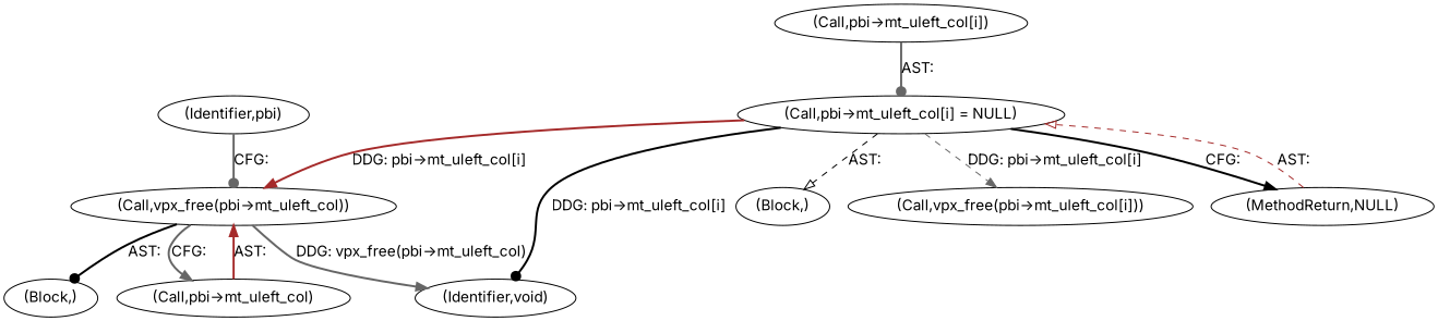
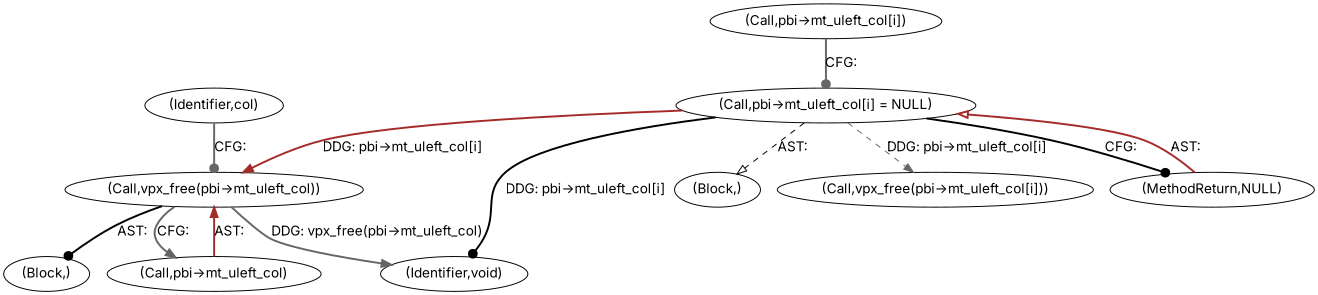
  digraph {
    fontname=Inter
    node [fontname=Inter]
    edge [arrowhead=dot color=gray40 fontname=Inter style=bold]
    n1 [label="(Call,vpx_free(pbi->mt_uleft_col))"]
    n2 [label="(Block,)"]
    n3 [label="(Call,pbi->mt_uleft_col)"]
    n4 [label="(Identifier,void)"]
    n5 [label="(Call,pbi->mt_uleft_col[i] = NULL)"]
    n6 [label="(Block,)"]
    n7 [label="(Call,vpx_free(pbi->mt_uleft_col[i]))"]
    n8 [label="(MethodReturn,NULL)"]
    n9 [label="(Call,pbi->mt_uleft_col[i])"]
-   n10 [label="(Identifier,pbi)"]
+   n10 [label="(Identifier,col)"]
    n1 -> n2 [color=black label="AST: "]
    n1 -> n3 [arrowhead=normal label="CFG: "]
    n1 -> n4 [arrowhead=normal label="DDG: vpx_free(pbi->mt_uleft_col)"]
    n3 -> n1 [arrowhead=normal color=brown label="AST: "]
    n5 -> n1 [arrowhead=normal color=brown label="DDG: pbi->mt_uleft_col[i]"]
    n5 -> n4 [color=black label="DDG: pbi->mt_uleft_col[i]"]
    n5 -> n6 [arrowhead=onormal color=black label="AST: " style=dashed]
    n5 -> n7 [arrowhead=normal label="DDG: pbi->mt_uleft_col[i]" style=dashed]
-   n5 -> n8 [arrowhead=normal color=black label="CFG: "]
-   n8 -> n5 [arrowhead=onormal color=brown label="AST: " style=dashed]
-   n9 -> n5 [label="AST: "]
+   n5 -> n8 [color=black label="CFG: "]
+   n8 -> n5 [arrowhead=onormal color=brown label="AST: "]
+   n9 -> n5 [label="CFG: "]
    n10 -> n1 [label="CFG: "]
  }
